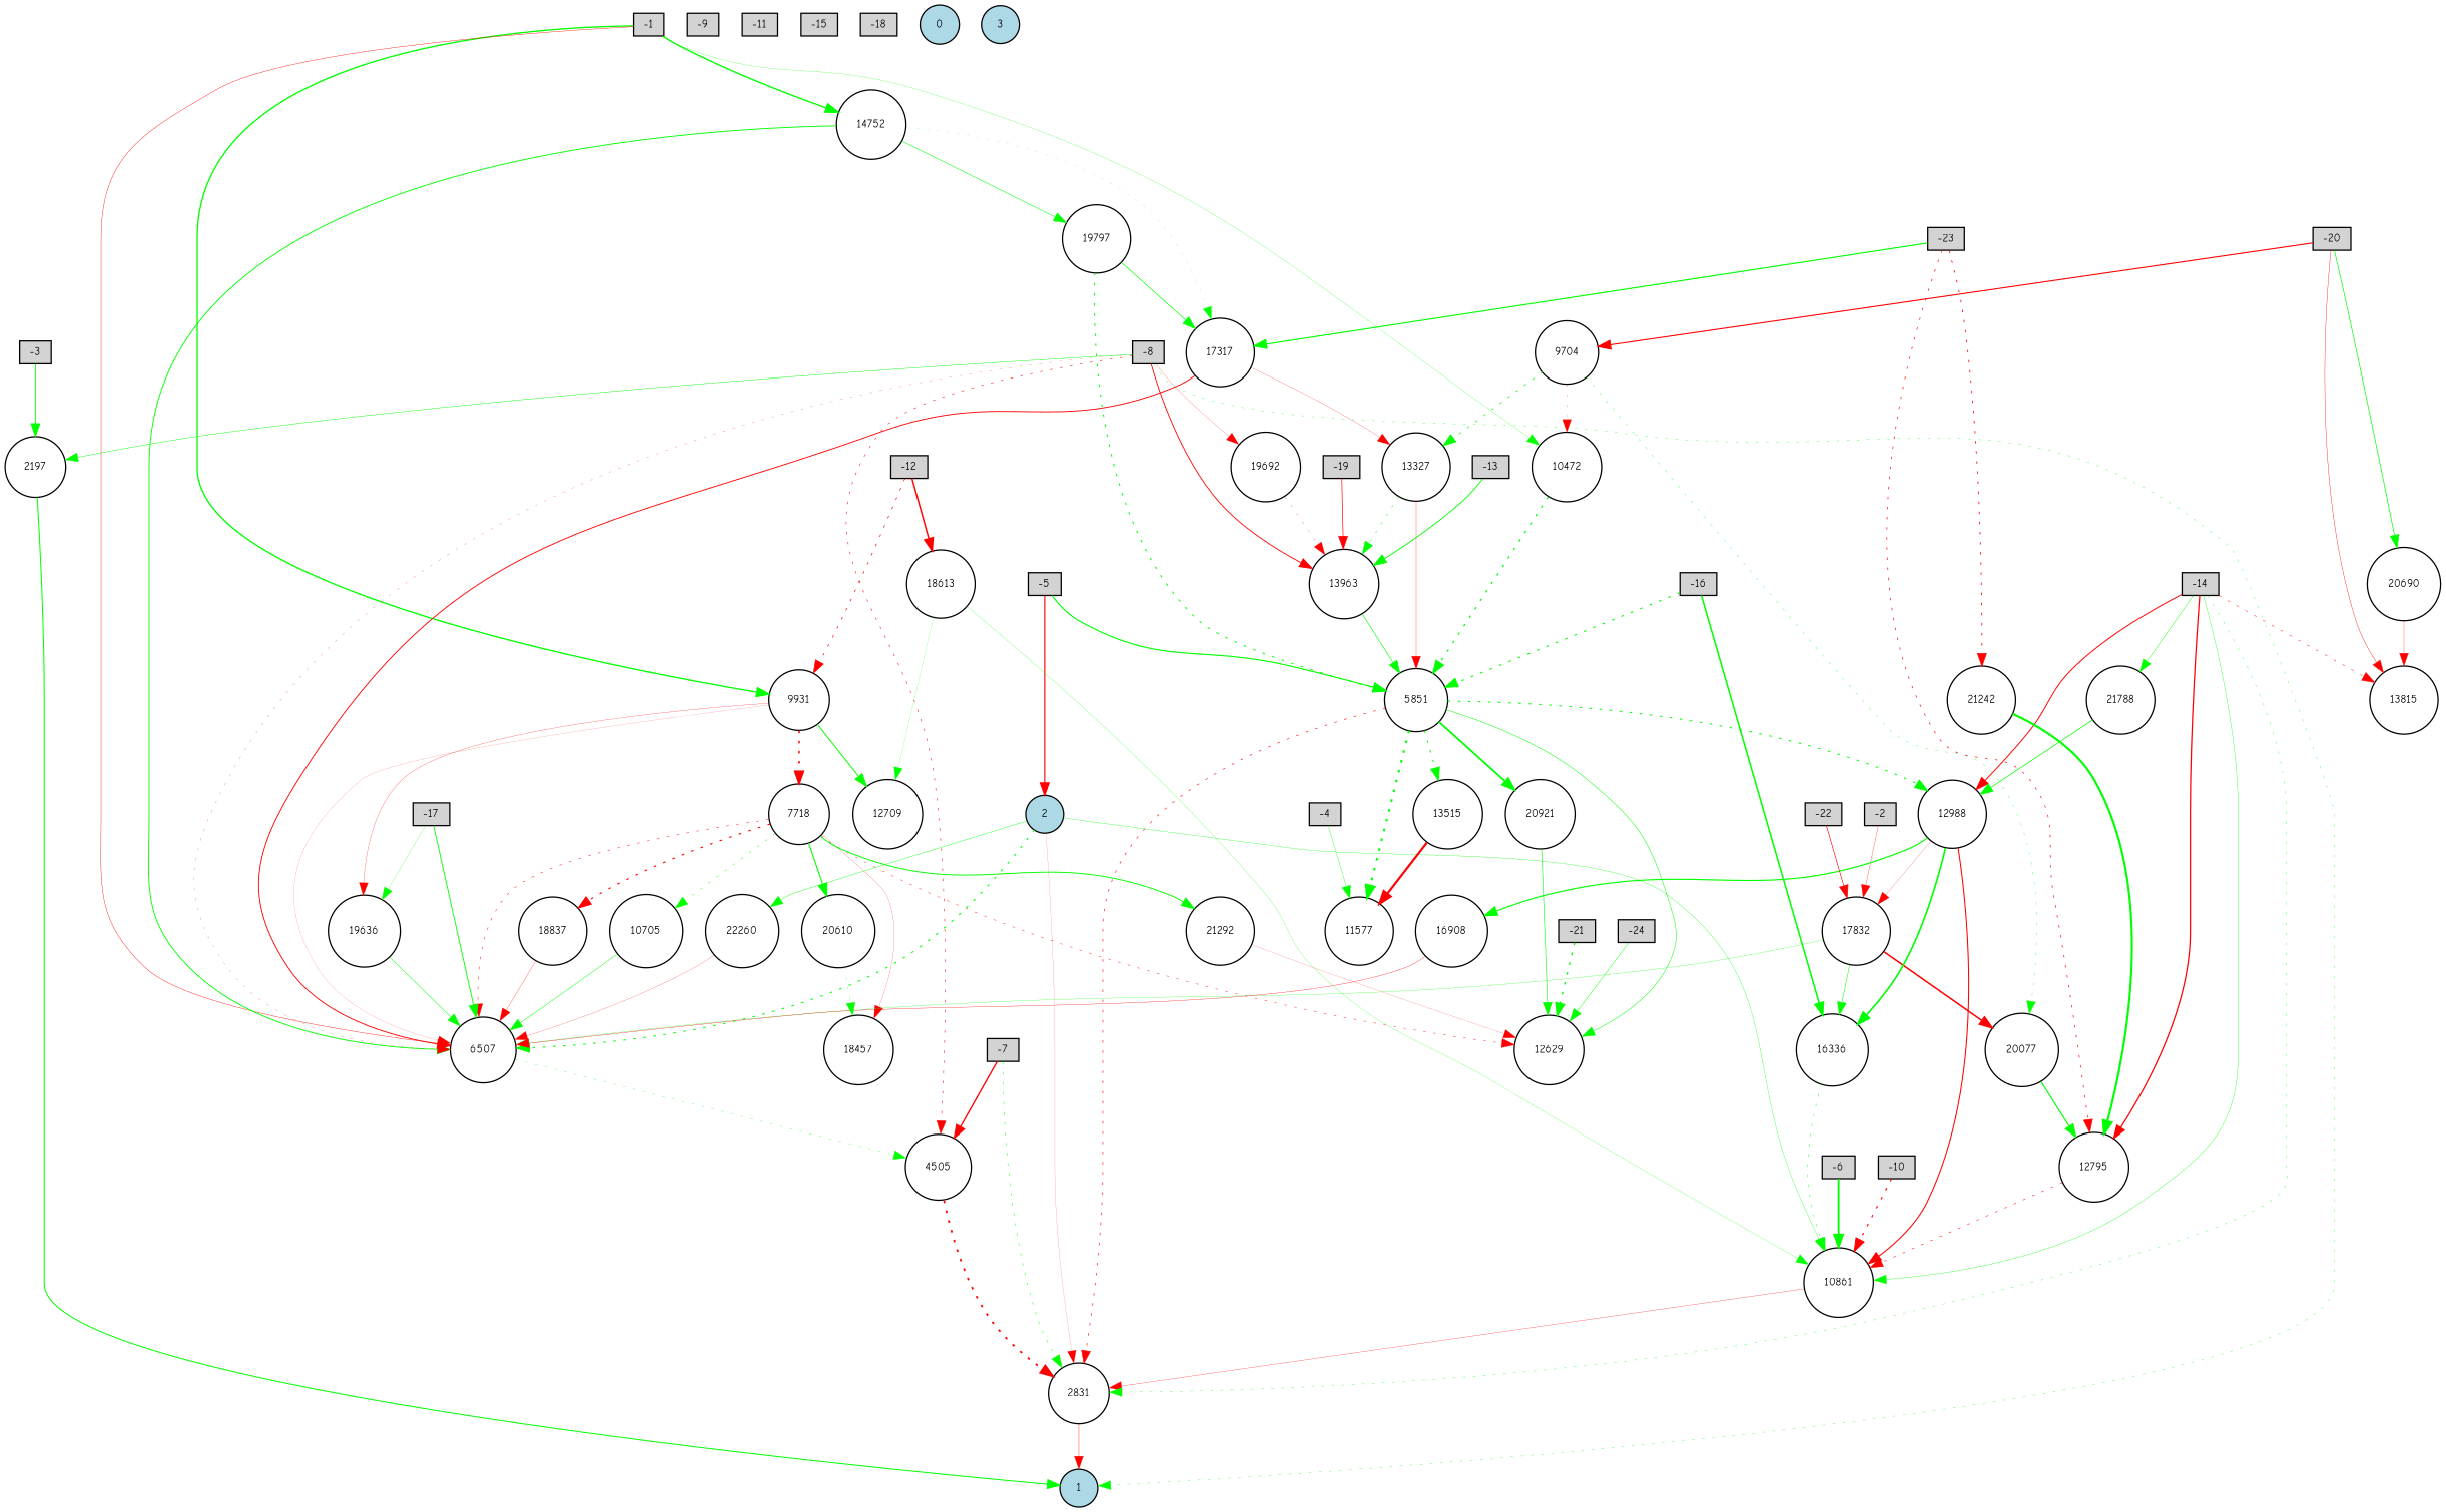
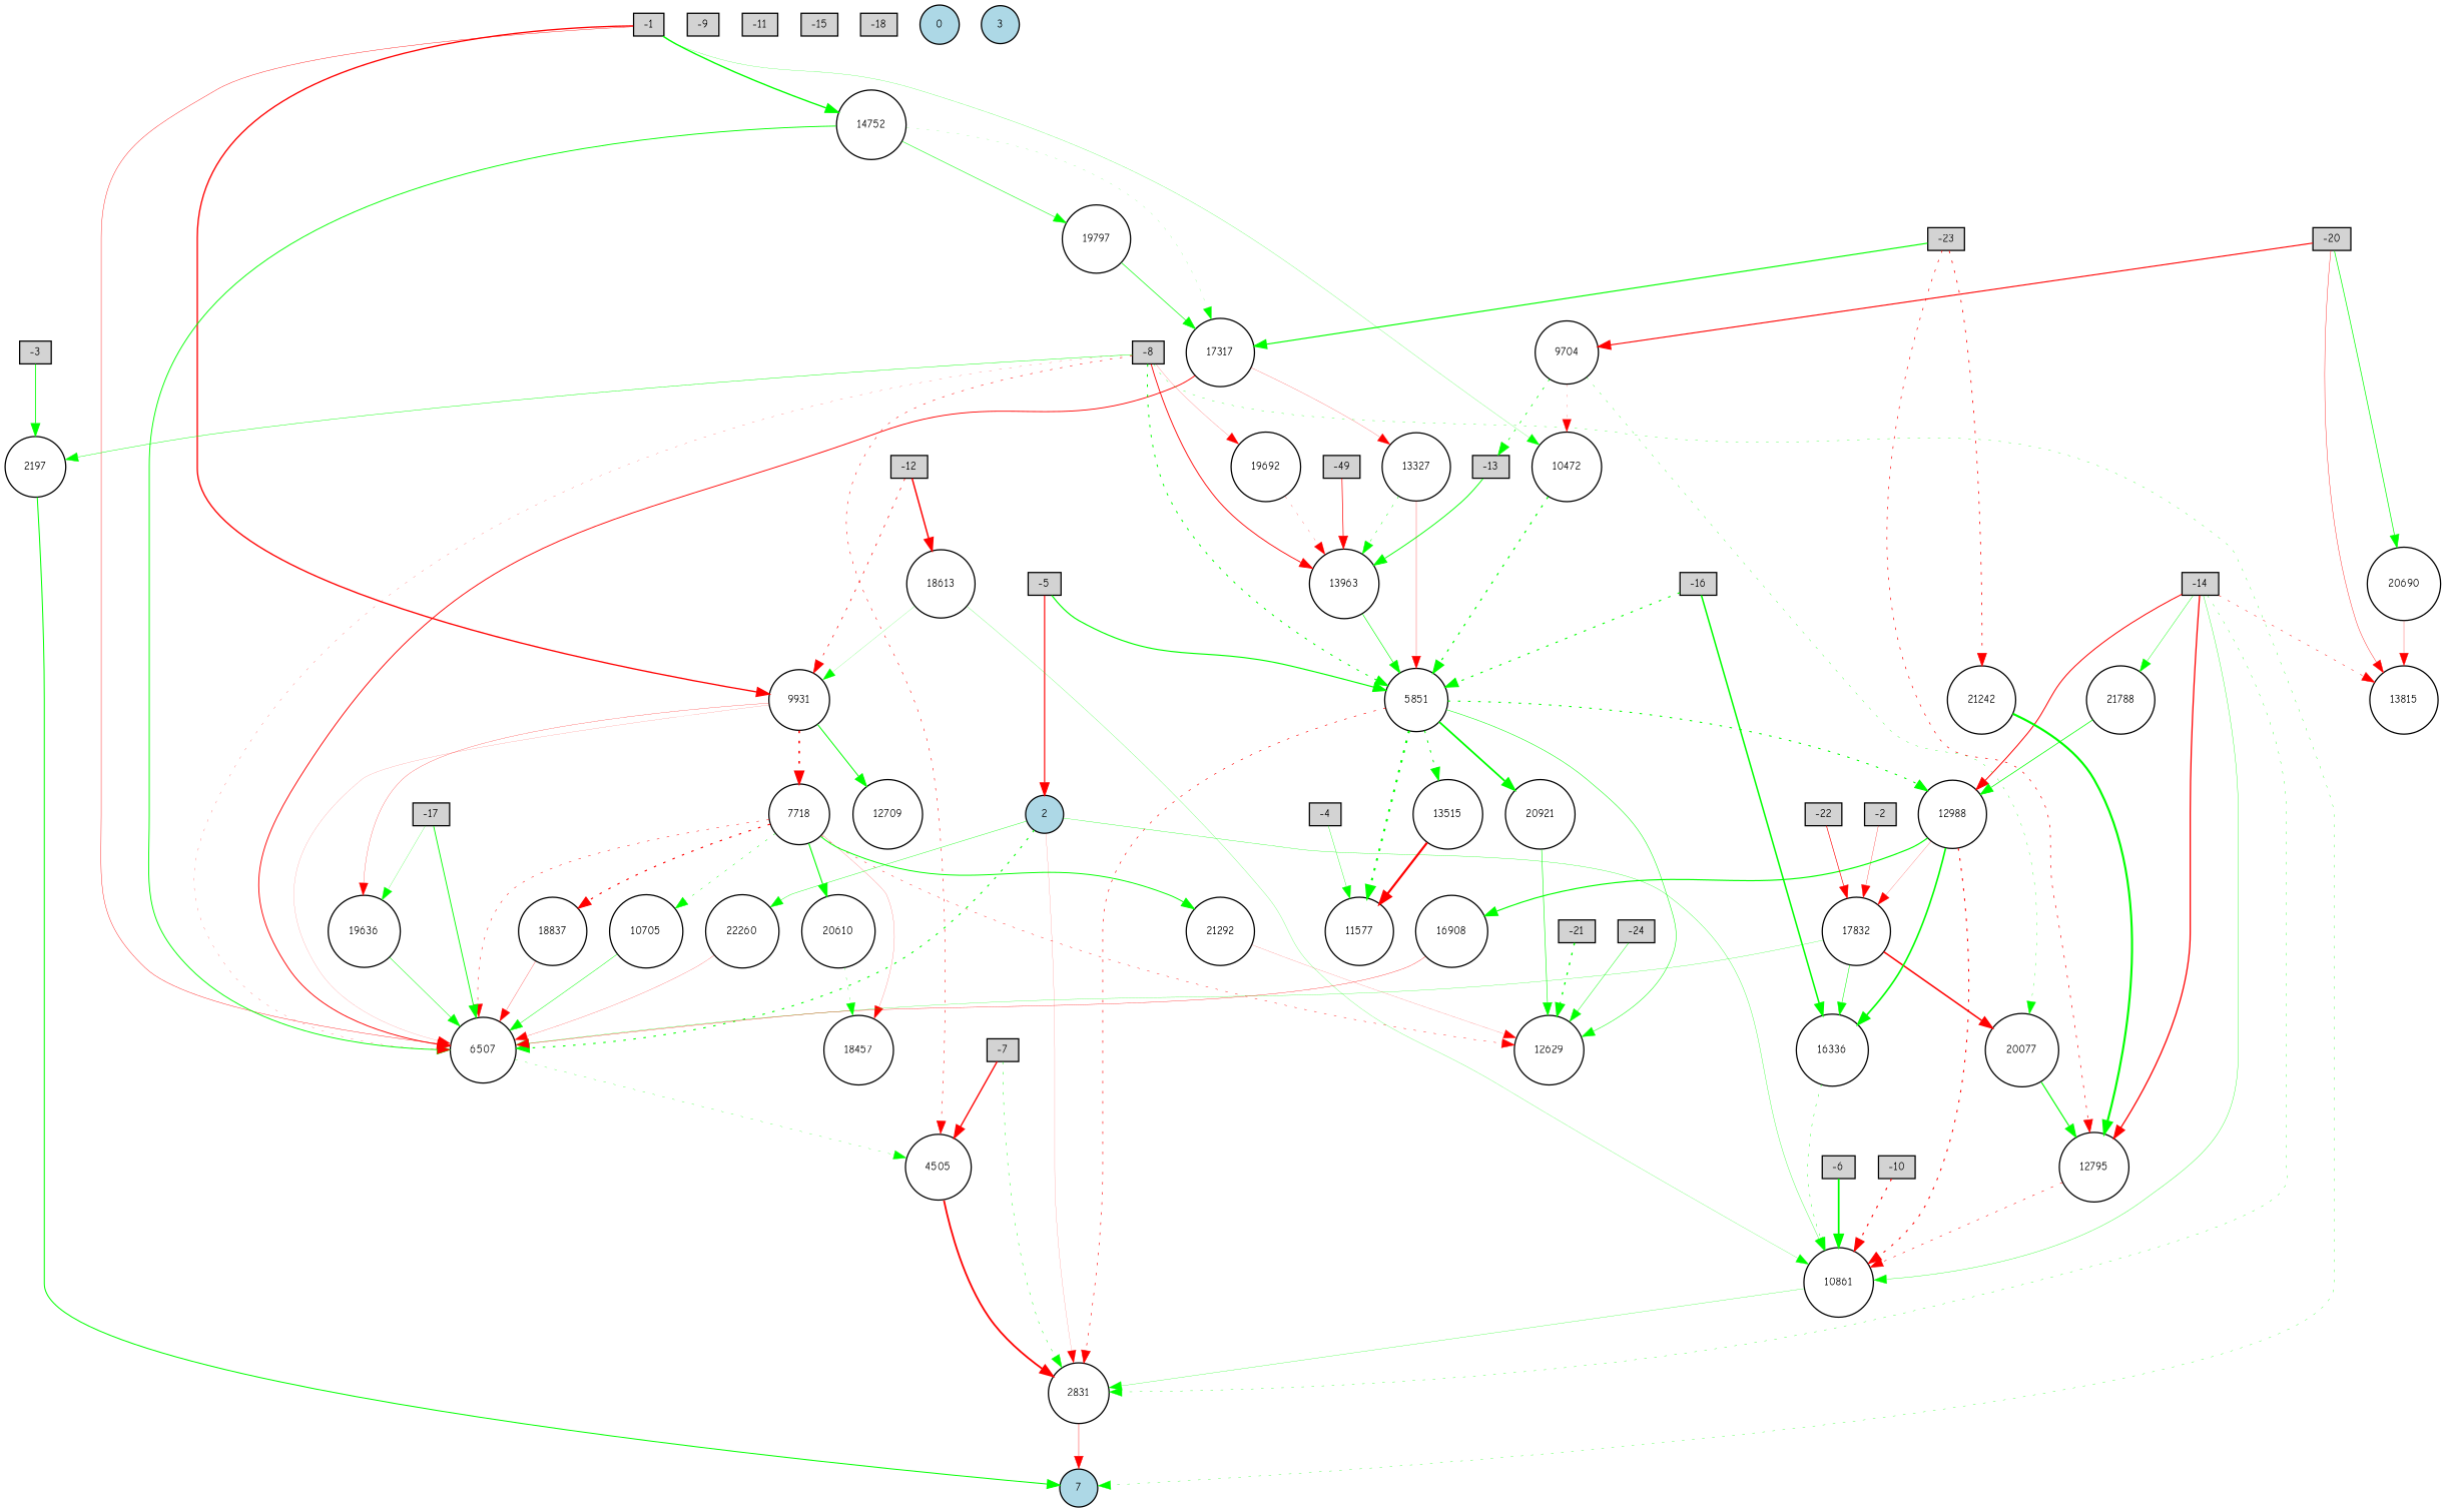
  digraph {
    fontname="Comic Neue"
    node [fillcolor=white fontname="Comic Neue" fontsize=9 shape=circle style=filled]
    edge [color=green fontname="Comic Neue" style=solid]
    -1 [fillcolor=lightgray height=0.2 shape=box width=0.2]
    14752 [height=0.2 width=0.2]
    9931 [height=0.2 width=0.2]
    10472 [height=0.2 width=0.2]
    6507 [height=0.2 width=0.2]
    17317 [height=0.2 width=0.2]
    19797 [height=0.2 width=0.2]
    19636 [height=0.2 width=0.2]
    12709 [height=0.2 width=0.2]
    7718 [height=0.2 width=0.2]
    5851 [height=0.2 width=0.2]
    4505 [height=0.2 width=0.2]
    -2 [fillcolor=lightgray height=0.2 shape=box width=0.2]
    17832 [height=0.2 width=0.2]
    16336 [height=0.2 width=0.2]
    20077 [height=0.2 width=0.2]
    -3 [fillcolor=lightgray height=0.2 shape=box width=0.2]
    2197 [height=0.2 width=0.2]
-   1 [fillcolor=lightblue height=0.2 width=0.2]
+   1 [fillcolor=lightblue height=0.2 width=0.2 label=7]
    -4 [fillcolor=lightgray height=0.2 shape=box width=0.2]
    11577 [height=0.2 width=0.2]
    -5 [fillcolor=lightgray height=0.2 shape=box width=0.2]
    2 [fillcolor=lightblue height=0.2 width=0.2]
    10861 [height=0.2 width=0.2]
    2831 [height=0.2 width=0.2]
    22260 [height=0.2 width=0.2]
    12988 [height=0.2 width=0.2]
    12629 [height=0.2 width=0.2]
    20921 [height=0.2 width=0.2]
    13515 [height=0.2 width=0.2]
    -6 [fillcolor=lightgray height=0.2 shape=box width=0.2]
    -7 [fillcolor=lightgray height=0.2 shape=box width=0.2]
    -8 [fillcolor=lightgray height=0.2 shape=box width=0.2]
    13963 [height=0.2 width=0.2]
    19692 [height=0.2 width=0.2]
    -9 [fillcolor=lightgray height=0.2 shape=box width=0.2]
    -10 [fillcolor=lightgray height=0.2 shape=box width=0.2]
    -11 [fillcolor=lightgray height=0.2 shape=box width=0.2]
    -12 [fillcolor=lightgray height=0.2 shape=box width=0.2]
    18613 [height=0.2 width=0.2]
    -13 [fillcolor=lightgray height=0.2 shape=box width=0.2]
    -14 [fillcolor=lightgray height=0.2 shape=box width=0.2]
    21788 [height=0.2 width=0.2]
    13815 [height=0.2 width=0.2]
    12795 [height=0.2 width=0.2]
    16908 [height=0.2 width=0.2]
    -15 [fillcolor=lightgray height=0.2 shape=box width=0.2]
    -16 [fillcolor=lightgray height=0.2 shape=box width=0.2]
    -17 [fillcolor=lightgray height=0.2 shape=box width=0.2]
    -18 [fillcolor=lightgray height=0.2 shape=box width=0.2]
-   -19 [fillcolor=lightgray height=0.2 shape=box width=0.2]
+   -19 [fillcolor=lightgray height=0.2 shape=box width=0.2 label=-49]
    -20 [fillcolor=lightgray height=0.2 shape=box width=0.2]
    20690 [height=0.2 width=0.2]
    9704 [height=0.2 width=0.2]
    13327 [height=0.2 width=0.2]
    -21 [fillcolor=lightgray height=0.2 shape=box width=0.2]
    -22 [fillcolor=lightgray height=0.2 shape=box width=0.2]
    -23 [fillcolor=lightgray height=0.2 shape=box width=0.2]
    21242 [height=0.2 width=0.2]
    -24 [fillcolor=lightgray height=0.2 shape=box width=0.2]
    0 [fillcolor=lightblue height=0.2 width=0.2]
    3 [fillcolor=lightblue height=0.2 width=0.2]
    20610 [height=0.2 width=0.2]
    18457 [height=0.2 width=0.2]
    18837 [height=0.2 width=0.2]
    21292 [height=0.2 width=0.2]
    10705 [height=0.2 width=0.2]
    -1 -> 14752 [penwidth=1.070238855011328]
-   -1 -> 9931 [penwidth=1.0425617761753945]
+   -1 -> 9931 [color=red penwidth=1.0425617761753945]
    -1 -> 10472 [penwidth=0.1743548630556575]
    -1 -> 6507 [color=red penwidth=0.3085687114204625]
    14752 -> 6507 [penwidth=0.7120206381374535]
    14752 -> 17317 [penwidth=0.12427619082520525 style=dotted]
    14752 -> 19797 [penwidth=0.4101702372667918]
    9931 -> 6507 [color=red penwidth=0.10036933799526711]
    9931 -> 19636 [color=red penwidth=0.1906589518303603]
    9931 -> 12709 [penwidth=0.7607543267330672]
    9931 -> 7718 [color=red penwidth=1.170570908651893 style=dotted]
    10472 -> 5851 [penwidth=0.9649870787341177 style=dotted]
    6507 -> 4505 [penwidth=0.2325514184330756 style=dotted]
    17317 -> 6507 [color=red penwidth=0.7089991938430665]
    17317 -> 13327 [color=red penwidth=0.1695006468148762]
    19797 -> 17317 [penwidth=0.5196207739735618]
    19636 -> 6507 [penwidth=0.3787106178220505]
    7718 -> 6507 [color=red penwidth=0.3788465238508886 style=dotted]
    7718 -> 12629 [color=red penwidth=0.32631692186767847 style=dotted]
    7718 -> 20610 [penwidth=0.8423650060636134]
    7718 -> 18457 [color=red penwidth=0.14312382539032922]
    7718 -> 18837 [color=red penwidth=0.8813251295466181 style=dotted]
    7718 -> 21292 [penwidth=0.7462420182660682]
    7718 -> 10705 [penwidth=0.33638680271420385 style=dotted]
    5851 -> 11577 [penwidth=1.616578689252197 style=dotted]
    5851 -> 2831 [color=red penwidth=0.48845328537084254 style=dotted]
    5851 -> 12988 [penwidth=0.8073618640963164 style=dotted]
    5851 -> 12629 [penwidth=0.3933857246800262]
    5851 -> 20921 [penwidth=1.409838253750295]
    5851 -> 13515 [penwidth=0.7362038747271311 style=dotted]
-   4505 -> 2831 [color=red penwidth=1.398072237107509 style=dotted]
+   4505 -> 2831 [color=red penwidth=1.398072237107509]
    -2 -> 17832 [color=red penwidth=0.2264876347319727]
    17832 -> 6507 [penwidth=0.2054360898469476]
    17832 -> 16336 [penwidth=0.396568090802803]
    17832 -> 20077 [color=red penwidth=1.1882521814783213]
    16336 -> 10861 [penwidth=0.324518487849036 style=dotted]
    20077 -> 12795 [penwidth=0.8824857442688967]
    -3 -> 2197 [penwidth=0.6612023141055956]
    2197 -> 1 [penwidth=0.7882712096991504]
    -4 -> 11577 [penwidth=0.2710058088880758]
    -5 -> 5851 [penwidth=0.8843976887152573]
    -5 -> 2 [color=red penwidth=0.8904632678140246]
    2 -> 6507 [penwidth=0.8343669360123775 style=dotted]
    2 -> 10861 [penwidth=0.244900791169784]
    2 -> 2831 [color=red penwidth=0.10326499740011175]
    2 -> 22260 [penwidth=0.3029261900231973]
-   10861 -> 2831 [color=red penwidth=0.21175917070146644]
+   10861 -> 2831 [penwidth=0.21175917070146644]
    2831 -> 1 [color=red penwidth=0.30494648663268725]
    22260 -> 6507 [color=red penwidth=0.16350459870412337]
    12988 -> 17832 [color=red penwidth=0.1517542780545612]
    12988 -> 16336 [penwidth=1.2707763170088255]
-   12988 -> 10861 [color=red penwidth=0.8258505892831375]
+   12988 -> 10861 [color=red penwidth=0.8258505892831375 style=dotted]
    12988 -> 16908 [penwidth=0.8965147770835477]
    20921 -> 12629 [penwidth=0.4500395893054302]
    13515 -> 11577 [color=red penwidth=1.7160168027830989]
    -6 -> 10861 [penwidth=1.3878064764131366]
    -7 -> 4505 [color=red penwidth=1.0474495057094246]
    -7 -> 2831 [penwidth=0.35860395071516393 style=dotted]
    -8 -> 6507 [color=red penwidth=0.16794595134593898 style=dotted]
-   19797 -> 5851 [penwidth=0.7925039716361572 style=dotted]
+   -8 -> 5851 [penwidth=0.7925039716361572 style=dotted]
    -8 -> 4505 [color=red penwidth=0.420728266908468 style=dotted]
    -8 -> 2197 [penwidth=0.34937005122884185]
    -8 -> 1 [penwidth=0.2570649158199937 style=dotted]
    -8 -> 13963 [color=red penwidth=0.6827009943977774]
    -8 -> 19692 [color=red penwidth=0.1395289119309267]
    13963 -> 5851 [penwidth=0.47868298510478613]
    19692 -> 13963 [color=red penwidth=0.1853745373410424 style=dotted]
    -10 -> 10861 [color=red penwidth=0.902644587967728 style=dotted]
    -12 -> 9931 [color=red penwidth=0.5597198695155703 style=dotted]
    -12 -> 18613 [color=red penwidth=1.1498721685012558]
-   18613 -> 12709 [penwidth=0.1316613766007264]
+   18613 -> 9931 [penwidth=0.1316613766007264]
    18613 -> 10861 [penwidth=0.17289706276313987]
    -13 -> 13963 [penwidth=0.7017670395728337]
    -14 -> 10861 [penwidth=0.2710217303215785]
    -14 -> 2831 [penwidth=0.26881476359685297 style=dotted]
    -14 -> 12988 [color=red penwidth=0.7639681108444413]
    -14 -> 21788 [penwidth=0.3334223817846374]
    -14 -> 13815 [color=red penwidth=0.36682517090208777 style=dotted]
    -14 -> 12795 [color=red penwidth=0.9883690663823247]
    21788 -> 12988 [penwidth=0.5658761902186502]
    12795 -> 10861 [color=red penwidth=0.4310655863420919 style=dotted]
    16908 -> 6507 [color=red penwidth=0.2562590792121576]
    -16 -> 5851 [penwidth=0.8654817065635665 style=dotted]
    -16 -> 16336 [penwidth=1.1884599078065483]
    -17 -> 6507 [penwidth=0.6887535736942497]
    -17 -> 19636 [penwidth=0.184749686268492]
    -19 -> 13963 [color=red penwidth=0.5390858741641622]
    -20 -> 13815 [color=red penwidth=0.2990673948945871]
    -20 -> 20690 [penwidth=0.5534915060947376]
    -20 -> 9704 [color=red penwidth=0.8553991922012167]
    20690 -> 13815 [color=red penwidth=0.2202457352483454]
    9704 -> 10472 [color=red penwidth=0.156104436299546 style=dotted]
    9704 -> 20077 [penwidth=0.26031773451920487 style=dotted]
-   9704 -> 13327 [penwidth=0.5945998078911441 style=dotted]
+   9704 -> -13 [penwidth=0.5945998078911441 style=dotted]
    13327 -> 5851 [color=red penwidth=0.22932803674323063]
    13327 -> 13963 [penwidth=0.3654883116947474 style=dotted]
    -21 -> 12629 [penwidth=1.0520284759984166 style=dotted]
    -22 -> 17832 [color=red penwidth=0.4884498869068089]
    -23 -> 17317 [penwidth=0.8877858937707793]
    -23 -> 12795 [color=red penwidth=0.5287686623327152 style=dotted]
    -23 -> 21242 [color=red penwidth=0.6199261102849377 style=dotted]
    21242 -> 12795 [penwidth=1.6756313294347338]
    -24 -> 12629 [penwidth=0.34571627553407824]
    20610 -> 18457 [penwidth=0.22779740180001107 style=dotted]
    18837 -> 6507 [color=red penwidth=0.21005473689607457]
    21292 -> 12629 [color=red penwidth=0.1162899626797665]
    10705 -> 6507 [penwidth=0.36851911476371435]
  }
